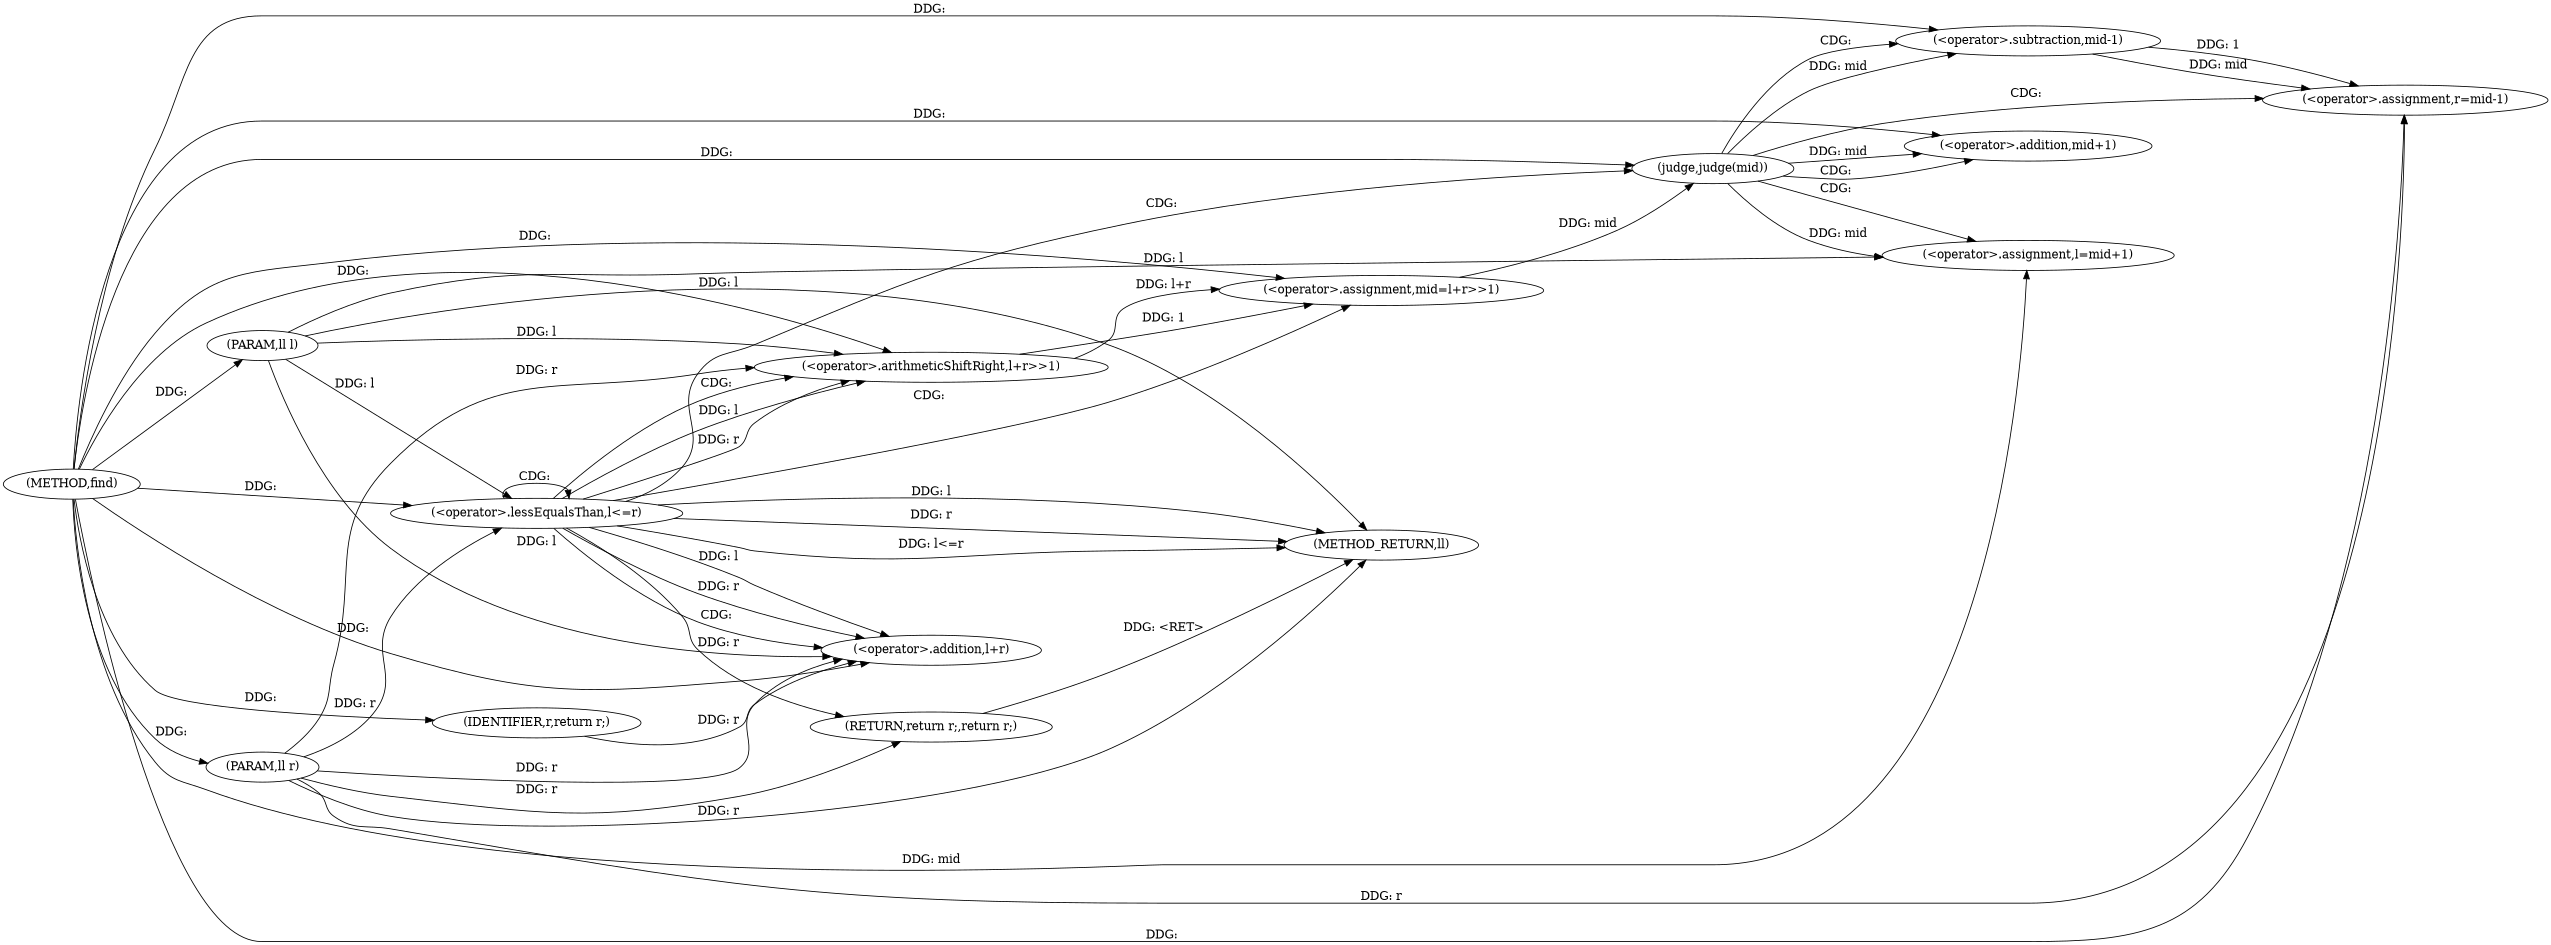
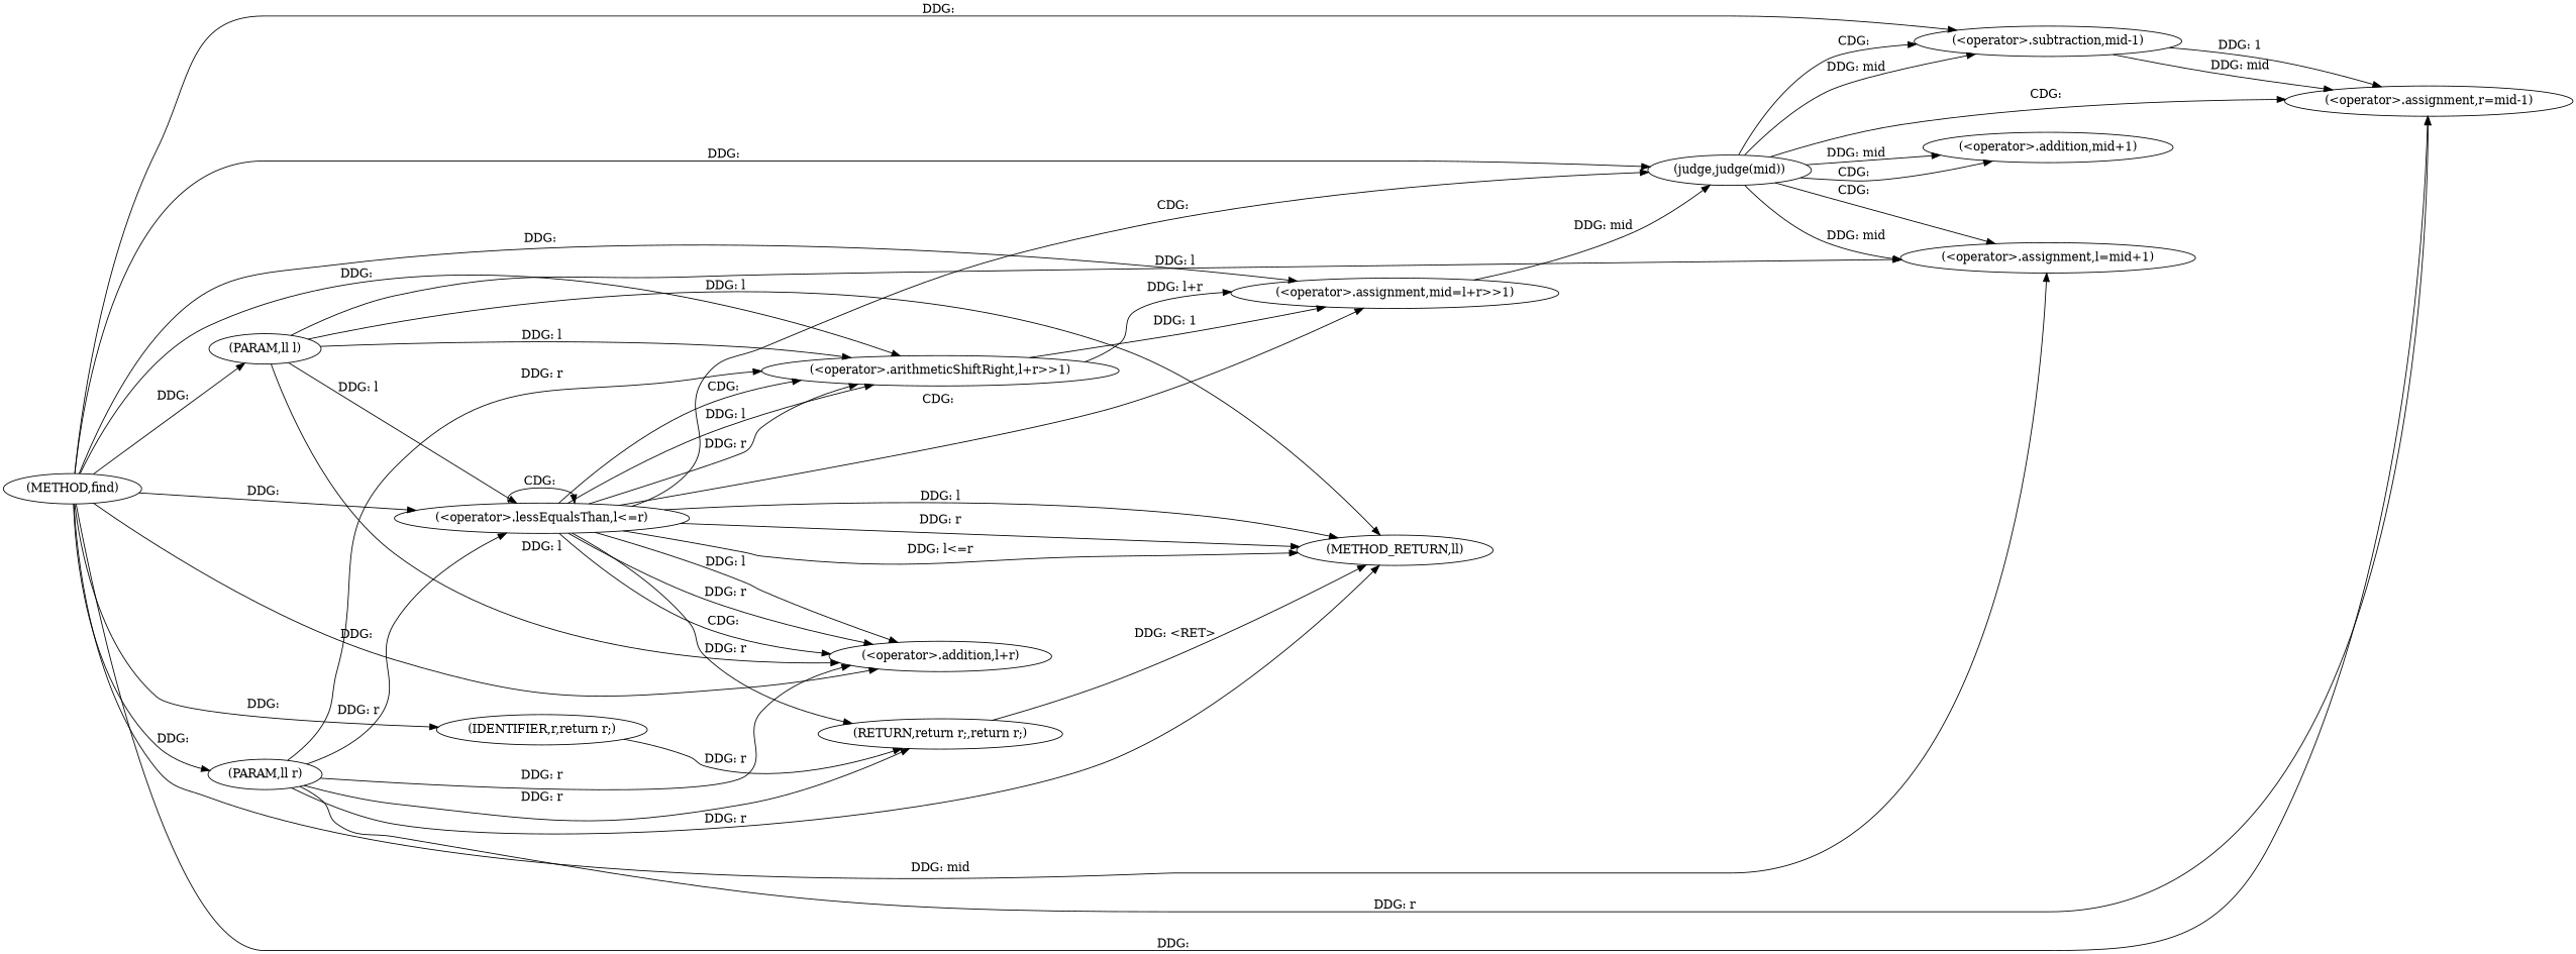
  digraph {
    rankdir=LR
    n1 [label="(METHOD,find)"]
    n2 [label="(PARAM,ll l)"]
    n3 [label="(PARAM,ll r)"]
    n4 [label="(<operator>.lessEqualsThan,l<=r)"]
    n5 [label="(IDENTIFIER,r,return r;)"]
    n6 [label="(<operator>.assignment,mid=l+r>>1)"]
    n7 [label="(judge,judge(mid))"]
    n8 [label="(<operator>.assignment,l=mid+1)"]
    n9 [label="(<operator>.arithmeticShiftRight,l+r>>1)"]
    n10 [label="(<operator>.assignment,r=mid-1)"]
    n11 [label="(<operator>.addition,l+r)"]
    n12 [label="(<operator>.addition,mid+1)"]
    n13 [label="(<operator>.subtraction,mid-1)"]
    n14 [label="(METHOD_RETURN,ll)"]
    n15 [label="(RETURN,return r;,return r;)"]
    n1 -> n2 [label="DDG: "]
    n1 -> n3 [label="DDG: "]
    n1 -> n4 [label="DDG: "]
    n1 -> n5 [label="DDG: "]
    n1 -> n6 [label="DDG: "]
    n1 -> n7 [label="DDG: "]
    n1 -> n8 [label="DDG: mid"]
    n1 -> n9 [label="DDG: "]
    n1 -> n10 [label="DDG: "]
    n1 -> n11 [label="DDG: "]
-   n1 -> n12 [label="DDG: "]
    n1 -> n13 [label="DDG: "]
    n2 -> n4 [label="DDG: l"]
    n2 -> n8 [label="DDG: l"]
    n2 -> n9 [label="DDG: l"]
    n2 -> n11 [label="DDG: l"]
    n2 -> n14 [label="DDG: l"]
    n3 -> n4 [label="DDG: r"]
    n3 -> n9 [label="DDG: r"]
    n3 -> n10 [label="DDG: r"]
    n3 -> n11 [label="DDG: r"]
    n3 -> n14 [label="DDG: r"]
    n3 -> n15 [label="DDG: r"]
    n4 -> n4 [label="CDG: "]
    n4 -> n6 [label="CDG: "]
    n4 -> n7 [label="CDG: "]
    n4 -> n9 [label="DDG: l"]
    n4 -> n9 [label="DDG: r"]
    n4 -> n9 [label="CDG: "]
    n4 -> n11 [label="DDG: l"]
    n4 -> n11 [label="DDG: r"]
    n4 -> n11 [label="CDG: "]
    n4 -> n14 [label="DDG: l"]
    n4 -> n14 [label="DDG: r"]
    n4 -> n14 [label="DDG: l<=r"]
    n4 -> n15 [label="DDG: r"]
-   n5 -> n11 [label="DDG: r"]
+   n5 -> n15 [label="DDG: r"]
    n6 -> n7 [label="DDG: mid"]
    n7 -> n8 [label="DDG: mid"]
    n7 -> n8 [label="CDG: "]
    n7 -> n10 [label="CDG: "]
    n7 -> n12 [label="DDG: mid"]
    n7 -> n12 [label="CDG: "]
    n7 -> n13 [label="DDG: mid"]
    n7 -> n13 [label="CDG: "]
    n9 -> n6 [label="DDG: l+r"]
    n9 -> n6 [label="DDG: 1"]
    n13 -> n10 [label="DDG: mid"]
    n13 -> n10 [label="DDG: 1"]
    n15 -> n14 [label="DDG: <RET>"]
  }
